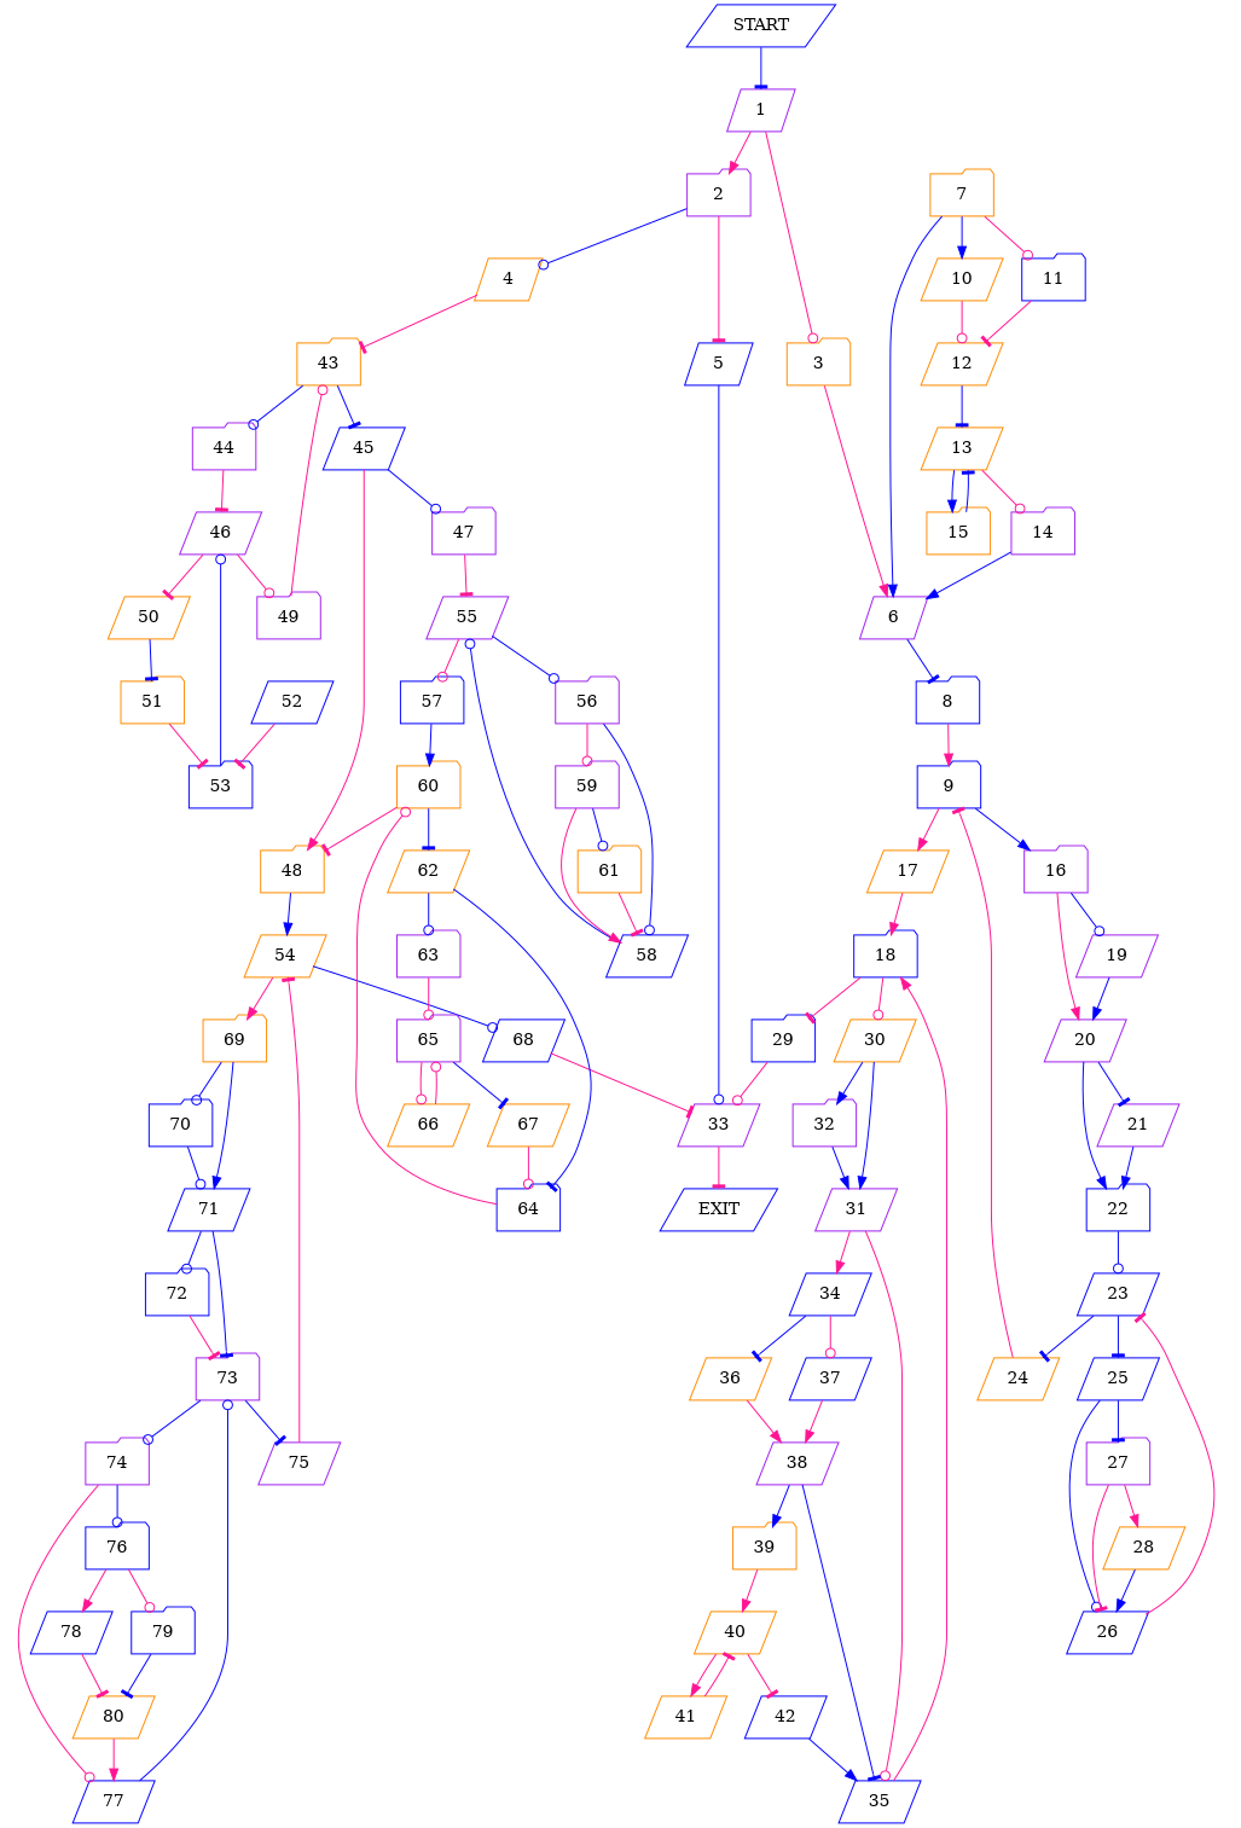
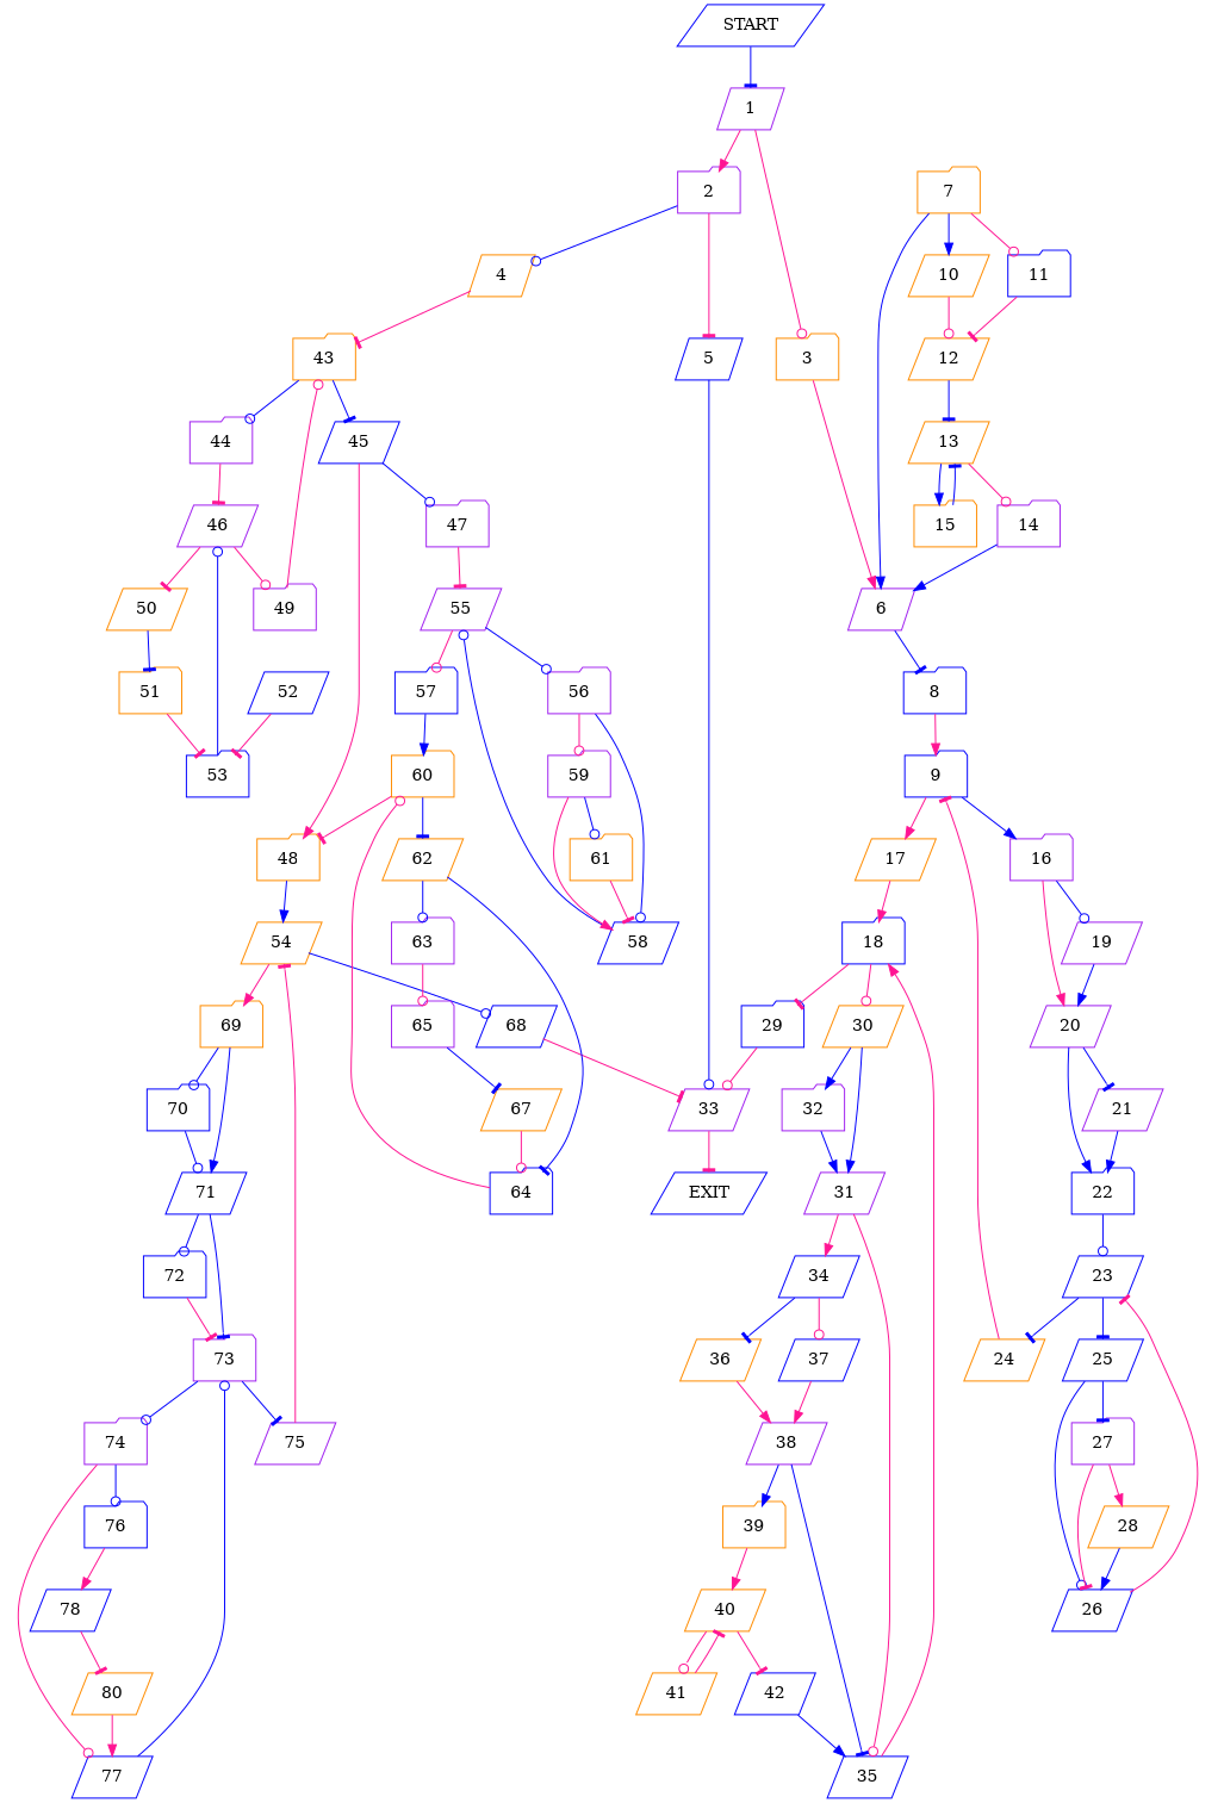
  digraph {
    node [color=blue shape=parallelogram]
    edge [arrowhead=tee color=deeppink]
    n1 [label=START]
    1 [color=purple]
    2 [color=purple shape=folder]
    3 [color=darkorange shape=folder]
    n5 [label=EXIT]
    4 [color=darkorange]
    5
    6 [color=purple]
    43 [color=darkorange shape=folder]
    33 [color=purple]
    8 [shape=folder]
    44 [color=purple shape=folder]
    45
    7 [color=darkorange shape=folder]
    10 [color=darkorange]
    11 [shape=folder]
    9 [shape=folder]
    12 [color=darkorange]
    16 [color=purple shape=folder]
    17 [color=darkorange]
    19 [color=purple]
    20 [color=purple]
    18 [shape=folder]
    13 [color=darkorange]
    14 [color=purple shape=folder]
    15 [color=darkorange shape=folder]
    21 [color=purple]
    22 [shape=folder]
    29 [shape=folder]
    30 [color=darkorange]
    31 [color=purple]
    32 [color=purple shape=folder]
    23
    24 [color=darkorange]
    25
    26
    27 [color=purple shape=folder]
    28 [color=darkorange]
    34
    35
    36 [color=darkorange]
    37
    38 [color=purple]
    39 [color=darkorange shape=folder]
    40 [color=darkorange]
    41 [color=darkorange]
    42
    46 [color=purple]
    47 [color=purple shape=folder]
    48 [color=darkorange shape=folder]
    49 [color=purple shape=folder]
    50 [color=darkorange]
    55 [color=purple]
    54 [color=darkorange]
    51 [color=darkorange shape=folder]
    56 [color=purple shape=folder]
    57 [shape=folder]
    68
    69 [color=darkorange shape=folder]
    53 [shape=folder]
    52
    70 [shape=folder]
    71
    58
    59 [color=purple shape=folder]
    60 [color=darkorange shape=folder]
    61 [color=darkorange shape=folder]
    62 [color=darkorange]
    63 [color=purple shape=folder]
    64 [shape=folder]
    65 [color=purple shape=folder]
-   66 [color=darkorange]
    67 [color=darkorange]
    72 [shape=folder]
    73 [color=purple shape=folder]
    74 [color=purple shape=folder]
    75 [color=purple]
    76 [shape=folder]
    77
    78
-   79 [shape=folder]
    80 [color=darkorange]
    n1 -> 1 [color=blue]
    1 -> 2 [arrowhead=normal]
    1 -> 3 [arrowhead=odot]
    2 -> 4 [arrowhead=odot color=blue]
    2 -> 5
    3 -> 6 [arrowhead=normal]
    4 -> 43
    5 -> 33 [arrowhead=odot color=blue]
    6 -> 8 [color=blue]
    43 -> 44 [arrowhead=odot color=blue]
    43 -> 45 [color=blue]
    33 -> n5
    8 -> 9 [arrowhead=normal]
    44 -> 46
    45 -> 47 [arrowhead=odot color=blue]
    45 -> 48 [arrowhead=normal]
    7 -> 6 [arrowhead=normal color=blue]
    7 -> 10 [arrowhead=normal color=blue]
    7 -> 11 [arrowhead=odot]
    10 -> 12 [arrowhead=odot]
    11 -> 12
    9 -> 16 [arrowhead=normal color=blue]
    9 -> 17 [arrowhead=normal]
    12 -> 13 [color=blue]
    16 -> 19 [arrowhead=odot color=blue]
    16 -> 20 [arrowhead=normal]
    17 -> 18 [arrowhead=normal]
    19 -> 20 [arrowhead=normal color=blue]
    20 -> 21 [color=blue]
    20 -> 22 [arrowhead=normal color=blue]
    18 -> 29
    18 -> 30 [arrowhead=odot]
    13 -> 14 [arrowhead=odot]
    13 -> 15 [arrowhead=normal color=blue]
    14 -> 6 [arrowhead=normal color=blue]
    15 -> 13 [color=blue]
    21 -> 22 [arrowhead=normal color=blue]
    22 -> 23 [arrowhead=odot color=blue]
    29 -> 33 [arrowhead=odot]
    30 -> 31 [arrowhead=normal color=blue]
    30 -> 32 [arrowhead=normal color=blue]
    31 -> 34 [arrowhead=normal]
    31 -> 35 [arrowhead=odot]
    32 -> 31 [arrowhead=normal color=blue]
    23 -> 24 [color=blue]
    23 -> 25 [color=blue]
    24 -> 9
    25 -> 26 [arrowhead=odot color=blue]
    25 -> 27 [color=blue]
    26 -> 23
    27 -> 26
    27 -> 28 [arrowhead=normal]
    28 -> 26 [arrowhead=normal color=blue]
    34 -> 36 [color=blue]
    34 -> 37 [arrowhead=odot]
    35 -> 18 [arrowhead=normal]
    36 -> 38 [arrowhead=normal]
    37 -> 38 [arrowhead=normal]
    38 -> 35 [color=blue]
    38 -> 39 [arrowhead=normal color=blue]
    39 -> 40 [arrowhead=normal]
-   40 -> 41 [arrowhead=normal]
+   40 -> 41 [arrowhead=odot]
    40 -> 42
    41 -> 40
    42 -> 35 [arrowhead=normal color=blue]
    46 -> 49 [arrowhead=odot]
    46 -> 50
    47 -> 55
    48 -> 54 [arrowhead=normal color=blue]
    49 -> 43 [arrowhead=odot]
    50 -> 51 [color=blue]
    55 -> 56 [arrowhead=odot color=blue]
    55 -> 57 [arrowhead=odot]
    54 -> 68 [arrowhead=odot color=blue]
    54 -> 69 [arrowhead=normal]
    51 -> 53
    56 -> 58 [arrowhead=odot color=blue]
    56 -> 59 [arrowhead=odot]
    57 -> 60 [arrowhead=normal color=blue]
    68 -> 33
    69 -> 70 [arrowhead=odot color=blue]
    69 -> 71 [arrowhead=normal color=blue]
    53 -> 46 [arrowhead=odot color=blue]
    52 -> 53
    70 -> 71 [arrowhead=odot color=blue]
    71 -> 72 [arrowhead=odot color=blue]
    71 -> 73 [color=blue]
    58 -> 55 [arrowhead=odot color=blue]
    59 -> 58 [arrowhead=normal]
    59 -> 61 [arrowhead=odot color=blue]
    60 -> 48
    60 -> 62 [color=blue]
    61 -> 58
    62 -> 63 [arrowhead=odot color=blue]
    62 -> 64 [color=blue]
    63 -> 65 [arrowhead=odot]
    64 -> 60 [arrowhead=odot]
-   65 -> 66 [arrowhead=odot]
    65 -> 67 [color=blue]
-   66 -> 65 [arrowhead=odot]
    67 -> 64 [arrowhead=odot]
    72 -> 73
    73 -> 74 [arrowhead=odot color=blue]
    73 -> 75 [color=blue]
    74 -> 76 [arrowhead=odot color=blue]
    74 -> 77 [arrowhead=odot]
    75 -> 54
    76 -> 78 [arrowhead=normal]
-   76 -> 79 [arrowhead=odot]
    77 -> 73 [arrowhead=odot color=blue]
    78 -> 80
-   79 -> 80 [color=blue]
    80 -> 77 [arrowhead=normal]
  }
